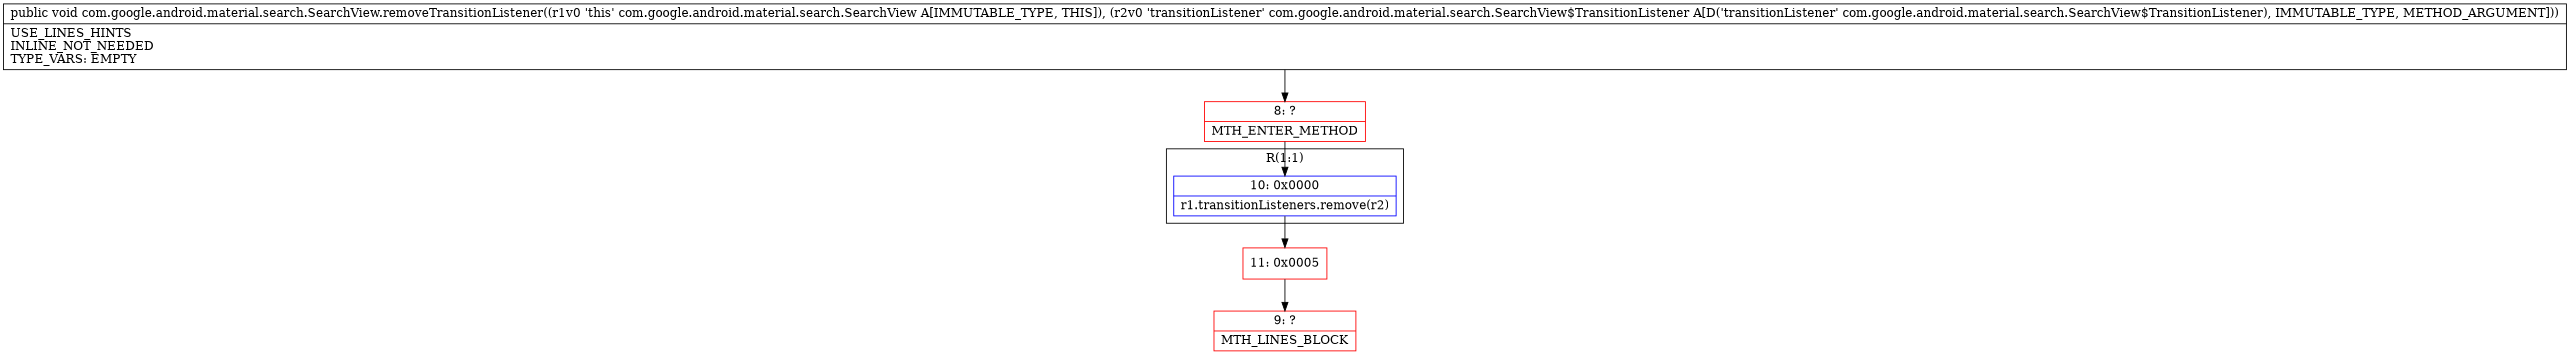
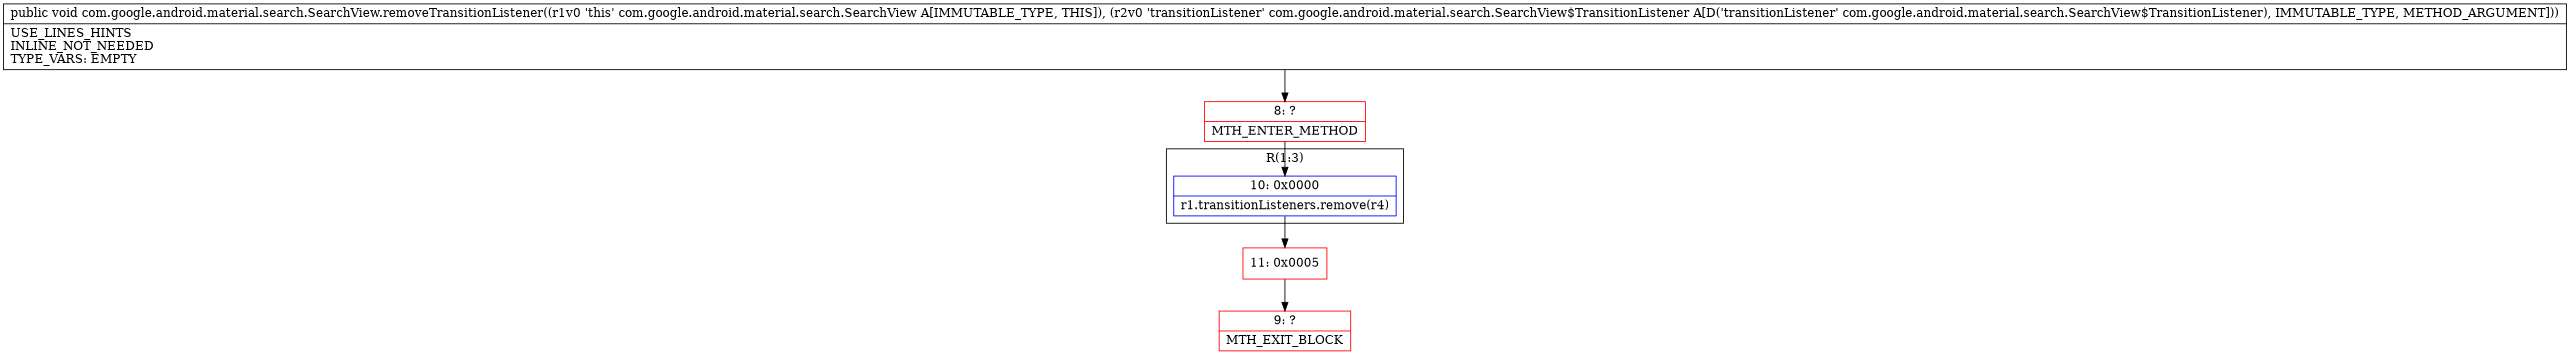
  digraph {
    node [color=red shape=record]
-   n1 [color=blue label="{10\:\ 0x0000|r1.transitionListeners.remove(r2)\l}"]
+   n1 [color=blue label="{10\:\ 0x0000|r1.transitionListeners.remove(r4)\l}"]
    n2 [label="{11\:\ 0x0005}"]
-   n3 [label="{9\:\ ?|MTH_LINES_BLOCK\l}"]
+   n3 [label="{9\:\ ?|MTH_EXIT_BLOCK\l}"]
    n4 [label="{8\:\ ?|MTH_ENTER_METHOD\l}"]
    n5 [label="{public void com.google.android.material.search.SearchView.removeTransitionListener((r1v0 'this' com.google.android.material.search.SearchView A[IMMUTABLE_TYPE, THIS]), (r2v0 'transitionListener' com.google.android.material.search.SearchView$TransitionListener A[D('transitionListener' com.google.android.material.search.SearchView$TransitionListener), IMMUTABLE_TYPE, METHOD_ARGUMENT]))  | USE_LINES_HINTS\lINLINE_NOT_NEEDED\lTYPE_VARS: EMPTY\l}" color=""]
    subgraph cluster_1 {
-     label="R(1:1)"
+     label="R(1:3)"
      n1
    }
    n1 -> n2
    n2 -> n3
    n4 -> n1
    n5 -> n4
  }
